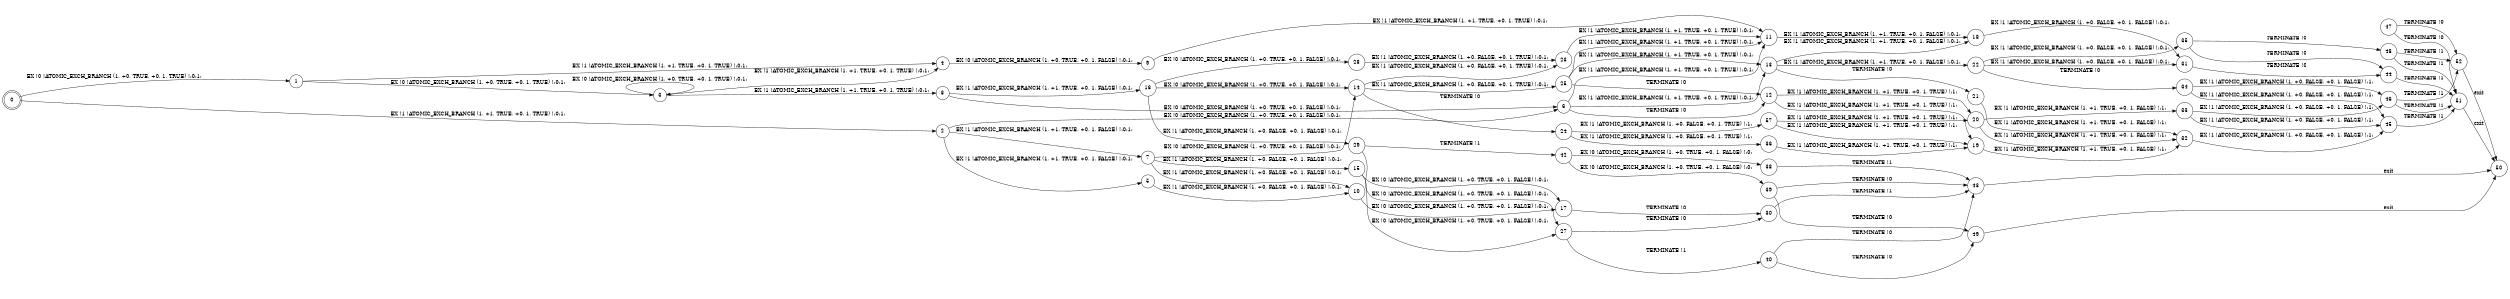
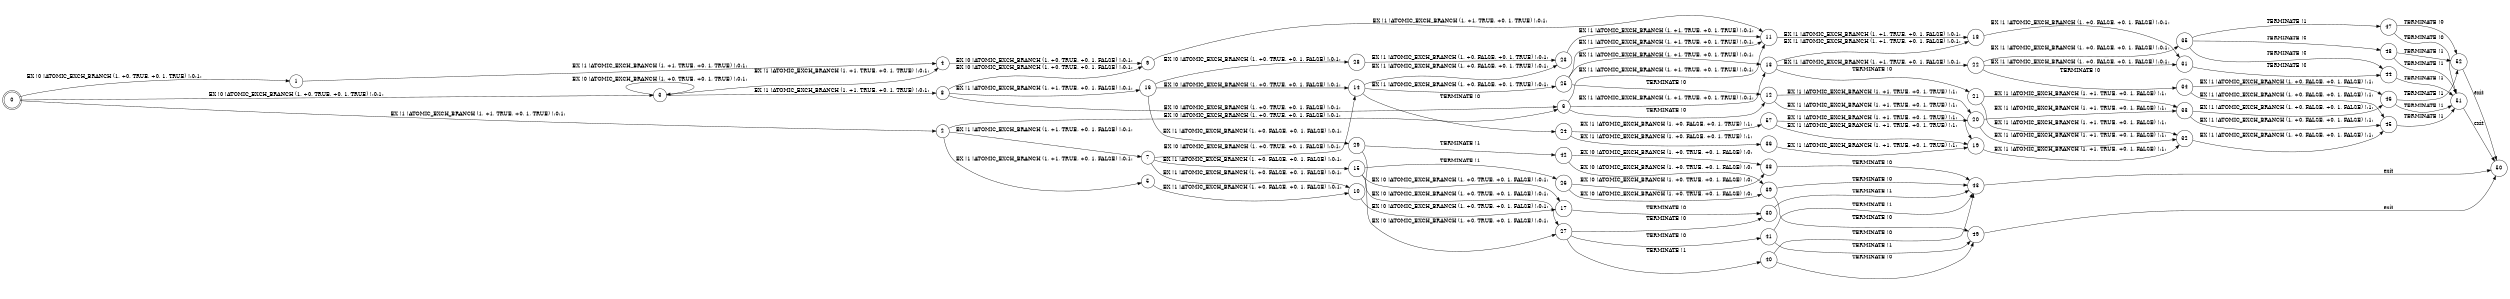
  digraph {
    rankdir=LR
    node [shape=circle]
    0 [peripheries=2]
    1
    2
    3
    4
    5
    6
    7
    8
    9
    10
    11
    12
    13
    14
    15
    16
    17
    18
    19
    20
    21
    22
    23
    24
    25
+   26
    27
    28
    29
    30
    31
    32
    33
    34
    35
    36
    n38 [label=57]
    38
    39
    40
+   41
    42
    43
    44
    45
    46
    47
    48
    49
    50
    51
    52
    0 -> 1 [label="EX !0 !ATOMIC_EXCH_BRANCH (1, +0, TRUE, +0, 1, TRUE) !:0:1:"]
    0 -> 2 [label="EX !1 !ATOMIC_EXCH_BRANCH (1, +1, TRUE, +0, 1, TRUE) !:0:1:"]
-   1 -> 3 [label="EX !0 !ATOMIC_EXCH_BRANCH (1, +0, TRUE, +0, 1, TRUE) !:0:1:"]
+   0 -> 3 [label="EX !0 !ATOMIC_EXCH_BRANCH (1, +0, TRUE, +0, 1, TRUE) !:0:1:"]
    1 -> 4 [label="EX !1 !ATOMIC_EXCH_BRANCH (1, +1, TRUE, +0, 1, TRUE) !:0:1:"]
    2 -> 5 [label="EX !1 !ATOMIC_EXCH_BRANCH (1, +1, TRUE, +0, 1, FALSE) !:0:1:"]
    2 -> 6 [label="EX !0 !ATOMIC_EXCH_BRANCH (1, +0, TRUE, +0, 1, FALSE) !:0:1:"]
    2 -> 7 [label="EX !1 !ATOMIC_EXCH_BRANCH (1, +1, TRUE, +0, 1, FALSE) !:0:1:"]
    3 -> 3 [label="EX !0 !ATOMIC_EXCH_BRANCH (1, +0, TRUE, +0, 1, TRUE) !:0:1:"]
    3 -> 4 [label="EX !1 !ATOMIC_EXCH_BRANCH (1, +1, TRUE, +0, 1, TRUE) !:0:1:"]
    3 -> 8 [label="EX !1 !ATOMIC_EXCH_BRANCH (1, +1, TRUE, +0, 1, TRUE) !:0:1:"]
    4 -> 9 [label="EX !0 !ATOMIC_EXCH_BRANCH (1, +0, TRUE, +0, 1, FALSE) !:0:1:"]
    5 -> 10 [label="EX !1 !ATOMIC_EXCH_BRANCH (1, +0, FALSE, +0, 1, FALSE) !:0:1:"]
    6 -> 11 [label="EX !1 !ATOMIC_EXCH_BRANCH (1, +1, TRUE, +0, 1, TRUE) !:0:1:"]
    6 -> 12 [label="TERMINATE !0"]
    6 -> 13 [label="EX !1 !ATOMIC_EXCH_BRANCH (1, +1, TRUE, +0, 1, TRUE) !:0:1:"]
    7 -> 10 [label="EX !1 !ATOMIC_EXCH_BRANCH (1, +0, FALSE, +0, 1, FALSE) !:0:1:"]
    7 -> 14 [label="EX !0 !ATOMIC_EXCH_BRANCH (1, +0, TRUE, +0, 1, FALSE) !:0:1:"]
    7 -> 15 [label="EX !1 !ATOMIC_EXCH_BRANCH (1, +0, FALSE, +0, 1, FALSE) !:0:1:"]
    8 -> 6 [label="EX !0 !ATOMIC_EXCH_BRANCH (1, +0, TRUE, +0, 1, FALSE) !:0:1:"]
+   8 -> 9 [label="EX !0 !ATOMIC_EXCH_BRANCH (1, +0, TRUE, +0, 1, FALSE) !:0:1:"]
    8 -> 16 [label="EX !1 !ATOMIC_EXCH_BRANCH (1, +1, TRUE, +0, 1, FALSE) !:0:1:"]
    9 -> 11 [label="EX !1 !ATOMIC_EXCH_BRANCH (1, +1, TRUE, +0, 1, TRUE) !:0:1:"]
    10 -> 17 [label="EX !0 !ATOMIC_EXCH_BRANCH (1, +0, TRUE, +0, 1, FALSE) !:0:1:"]
    11 -> 18 [label="EX !1 !ATOMIC_EXCH_BRANCH (1, +1, TRUE, +0, 1, FALSE) !:0:1:"]
    12 -> 19 [label="EX !1 !ATOMIC_EXCH_BRANCH (1, +1, TRUE, +0, 1, TRUE) !:1:"]
    12 -> 20 [label="EX !1 !ATOMIC_EXCH_BRANCH (1, +1, TRUE, +0, 1, TRUE) !:1:"]
    13 -> 18 [label="EX !1 !ATOMIC_EXCH_BRANCH (1, +1, TRUE, +0, 1, FALSE) !:0:1:"]
    13 -> 21 [label="TERMINATE !0"]
    13 -> 22 [label="EX !1 !ATOMIC_EXCH_BRANCH (1, +1, TRUE, +0, 1, FALSE) !:0:1:"]
    14 -> 23 [label="EX !1 !ATOMIC_EXCH_BRANCH (1, +0, FALSE, +0, 1, TRUE) !:0:1:"]
    14 -> 24 [label="TERMINATE !0"]
    14 -> 25 [label="EX !1 !ATOMIC_EXCH_BRANCH (1, +0, FALSE, +0, 1, TRUE) !:0:1:"]
    15 -> 17 [label="EX !0 !ATOMIC_EXCH_BRANCH (1, +0, TRUE, +0, 1, FALSE) !:0:1:"]
+   15 -> 26 [label="TERMINATE !1"]
    15 -> 27 [label="EX !0 !ATOMIC_EXCH_BRANCH (1, +0, TRUE, +0, 1, FALSE) !:0:1:"]
    16 -> 14 [label="EX !0 !ATOMIC_EXCH_BRANCH (1, +0, TRUE, +0, 1, FALSE) !:0:1:"]
    16 -> 28 [label="EX !0 !ATOMIC_EXCH_BRANCH (1, +0, TRUE, +0, 1, FALSE) !:0:1:"]
    16 -> 29 [label="EX !1 !ATOMIC_EXCH_BRANCH (1, +0, FALSE, +0, 1, FALSE) !:0:1:"]
    17 -> 30 [label="TERMINATE !0"]
    18 -> 31 [label="EX !1 !ATOMIC_EXCH_BRANCH (1, +0, FALSE, +0, 1, FALSE) !:0:1:"]
    19 -> 32 [label="EX !1 !ATOMIC_EXCH_BRANCH (1, +1, TRUE, +0, 1, FALSE) !:1:"]
    20 -> 32 [label="EX !1 !ATOMIC_EXCH_BRANCH (1, +1, TRUE, +0, 1, FALSE) !:1:"]
    20 -> 33 [label="EX !1 !ATOMIC_EXCH_BRANCH (1, +1, TRUE, +0, 1, FALSE) !:1:"]
    21 -> 32 [label="EX !1 !ATOMIC_EXCH_BRANCH (1, +1, TRUE, +0, 1, FALSE) !:1:"]
+   21 -> 33 [label="EX !1 !ATOMIC_EXCH_BRANCH (1, +1, TRUE, +0, 1, FALSE) !:1:"]
    22 -> 31 [label="EX !1 !ATOMIC_EXCH_BRANCH (1, +0, FALSE, +0, 1, FALSE) !:0:1:"]
    22 -> 34 [label="TERMINATE !0"]
    22 -> 35 [label="EX !1 !ATOMIC_EXCH_BRANCH (1, +0, FALSE, +0, 1, FALSE) !:0:1:"]
    23 -> 11 [label="EX !1 !ATOMIC_EXCH_BRANCH (1, +1, TRUE, +0, 1, TRUE) !:0:1:"]
    24 -> 36 [label="EX !1 !ATOMIC_EXCH_BRANCH (1, +0, FALSE, +0, 1, TRUE) !:1:"]
    24 -> n38 [label="EX !1 !ATOMIC_EXCH_BRANCH (1, +0, FALSE, +0, 1, TRUE) !:1:"]
    25 -> 11 [label="EX !1 !ATOMIC_EXCH_BRANCH (1, +1, TRUE, +0, 1, TRUE) !:0:1:"]
    25 -> 12 [label="TERMINATE !0"]
    25 -> 13 [label="EX !1 !ATOMIC_EXCH_BRANCH (1, +1, TRUE, +0, 1, TRUE) !:0:1:"]
+   26 -> 38 [label="EX !0 !ATOMIC_EXCH_BRANCH (1, +0, TRUE, +0, 1, FALSE) !:0:"]
+   26 -> 39 [label="EX !0 !ATOMIC_EXCH_BRANCH (1, +0, TRUE, +0, 1, FALSE) !:0:"]
    27 -> 30 [label="TERMINATE !0"]
    27 -> 40 [label="TERMINATE !1"]
+   27 -> 41 [label="TERMINATE !0"]
    28 -> 23 [label="EX !1 !ATOMIC_EXCH_BRANCH (1, +0, FALSE, +0, 1, TRUE) !:0:1:"]
    29 -> 27 [label="EX !0 !ATOMIC_EXCH_BRANCH (1, +0, TRUE, +0, 1, FALSE) !:0:1:"]
    29 -> 42 [label="TERMINATE !1"]
    30 -> 43 [label="TERMINATE !1"]
    31 -> 44 [label="TERMINATE !0"]
    32 -> 45 [label="EX !1 !ATOMIC_EXCH_BRANCH (1, +0, FALSE, +0, 1, FALSE) !:1:"]
    33 -> 45 [label="EX !1 !ATOMIC_EXCH_BRANCH (1, +0, FALSE, +0, 1, FALSE) !:1:"]
    33 -> 46 [label="EX !1 !ATOMIC_EXCH_BRANCH (1, +0, FALSE, +0, 1, FALSE) !:1:"]
    34 -> 45 [label="EX !1 !ATOMIC_EXCH_BRANCH (1, +0, FALSE, +0, 1, FALSE) !:1:"]
    34 -> 46 [label="EX !1 !ATOMIC_EXCH_BRANCH (1, +0, FALSE, +0, 1, FALSE) !:1:"]
    35 -> 44 [label="TERMINATE !0"]
+   35 -> 47 [label="TERMINATE !1"]
    35 -> 48 [label="TERMINATE !0"]
    36 -> 19 [label="EX !1 !ATOMIC_EXCH_BRANCH (1, +1, TRUE, +0, 1, TRUE) !:1:"]
    n38 -> 19 [label="EX !1 !ATOMIC_EXCH_BRANCH (1, +1, TRUE, +0, 1, TRUE) !:1:"]
    n38 -> 20 [label="EX !1 !ATOMIC_EXCH_BRANCH (1, +1, TRUE, +0, 1, TRUE) !:1:"]
-   38 -> 43 [label="TERMINATE !1"]
+   38 -> 43 [label="TERMINATE !0"]
    39 -> 43 [label="TERMINATE !0"]
    39 -> 49 [label="TERMINATE !0"]
    40 -> 43 [label="TERMINATE !0"]
    40 -> 49 [label="TERMINATE !0"]
+   41 -> 43 [label="TERMINATE !1"]
+   41 -> 49 [label="TERMINATE !1"]
    42 -> 38 [label="EX !0 !ATOMIC_EXCH_BRANCH (1, +0, TRUE, +0, 1, FALSE) !:0:"]
    42 -> 39 [label="EX !0 !ATOMIC_EXCH_BRANCH (1, +0, TRUE, +0, 1, FALSE) !:0:"]
    43 -> 50 [label=exit]
    44 -> 51 [label="TERMINATE !1"]
    45 -> 51 [label="TERMINATE !1"]
    46 -> 51 [label="TERMINATE !1"]
    46 -> 52 [label="TERMINATE !1"]
    47 -> 51 [label="TERMINATE !0"]
    47 -> 52 [label="TERMINATE !0"]
    48 -> 51 [label="TERMINATE !1"]
    48 -> 52 [label="TERMINATE !1"]
    49 -> 50 [label=exit]
    51 -> 50 [label=exit]
    52 -> 50 [label=exit]
  }
